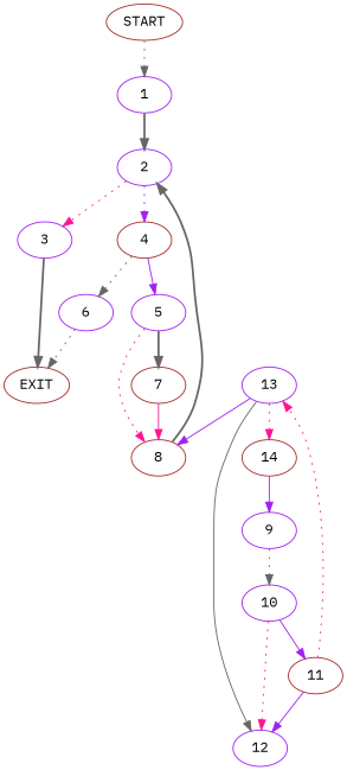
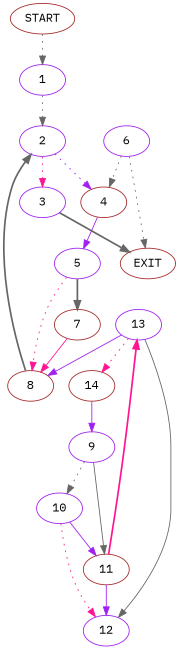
  digraph {
    fontname="IBM Plex Mono"
    node [color=purple fontname="IBM Plex Mono"]
    edge [color=gray40 fontname="IBM Plex Mono" style=dotted]
    n1 [color=brown label=START]
    1
    2
    n4 [color=brown label=EXIT]
    3
    4 [color=brown]
    5
    6
    7 [color=brown]
    8 [color=brown]
    9
    10
    11 [color=brown]
    12
    13
    14 [color=brown]
    n1 -> 1
-   1 -> 2 [style=bold]
+   1 -> 2
    2 -> 3 [color=deeppink]
    2 -> 4 [color=purple]
    3 -> n4 [style=bold]
    4 -> 5 [color=purple style=solid]
-   4 -> 6
+   6 -> 4
    5 -> 7 [style=bold]
    5 -> 8 [color=deeppink]
    6 -> n4
    7 -> 8 [color=deeppink style=solid]
    8 -> 2 [style=bold]
    9 -> 10
+   9 -> 11 [style=solid]
    10 -> 11 [color=purple style=solid]
    10 -> 12 [color=deeppink]
    11 -> 12 [color=purple style=solid]
-   11 -> 13 [color=deeppink]
+   11 -> 13 [color=deeppink style=bold]
    13 -> 8 [color=purple style=solid]
    13 -> 12 [style=solid]
    13 -> 14 [color=deeppink]
    14 -> 9 [color=purple style=solid]
  }
